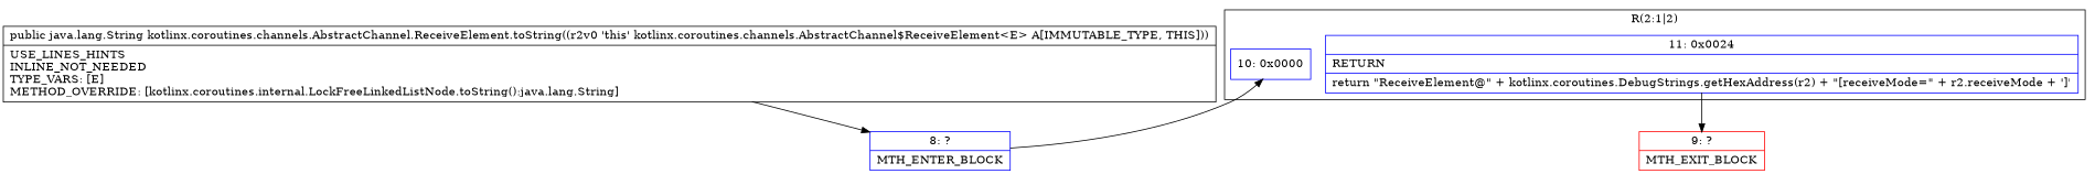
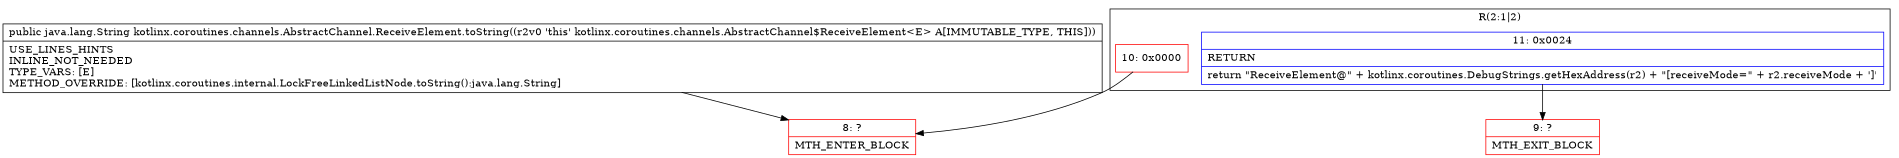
  digraph {
    node [color=blue shape=record]
-   n1 [label="{10\:\ 0x0000}"]
+   n1 [color=red label="{10\:\ 0x0000}"]
    n2 [label="{11\:\ 0x0024|RETURN\l|return \"ReceiveElement@\" + kotlinx.coroutines.DebugStrings.getHexAddress(r2) + \"[receiveMode=\" + r2.receiveMode + ']'\l}"]
    n3 [color=red label="{9\:\ ?|MTH_EXIT_BLOCK\l}"]
-   n4 [label="{8\:\ ?|MTH_ENTER_BLOCK\l}"]
+   n4 [color=red label="{8\:\ ?|MTH_ENTER_BLOCK\l}"]
    n5 [label="{public java.lang.String kotlinx.coroutines.channels.AbstractChannel.ReceiveElement.toString((r2v0 'this' kotlinx.coroutines.channels.AbstractChannel$ReceiveElement\<E\> A[IMMUTABLE_TYPE, THIS]))  | USE_LINES_HINTS\lINLINE_NOT_NEEDED\lTYPE_VARS: [E]\lMETHOD_OVERRIDE: [kotlinx.coroutines.internal.LockFreeLinkedListNode.toString():java.lang.String]\l}" color=""]
    subgraph cluster_1 {
      label="R(2:1|2)"
      n1
      n2
    }
    n2 -> n3
-   n4 -> n1
+   n1 -> n4
    n5 -> n4
  }
